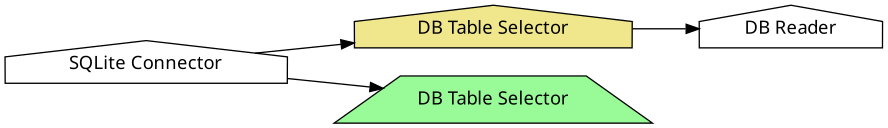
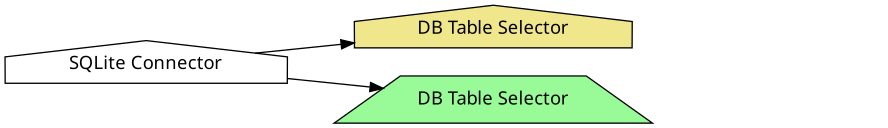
  digraph {
    rankdir=LR
    fontname="Noto Sans"
    node [style=filled fillcolor=white shape=house fontname="Noto Sans"]
    edge [fontname="Noto Sans"]
    n1 [label="DB Table Selector" fillcolor=khaki]
-   n2 [label="DB Reader"]
    n3 [label="SQLite Connector"]
    n4 [label="DB Table Selector" fillcolor=palegreen shape=trapezium]
-   n1 -> n2
    n3 -> n1
    n3 -> n4
  }
